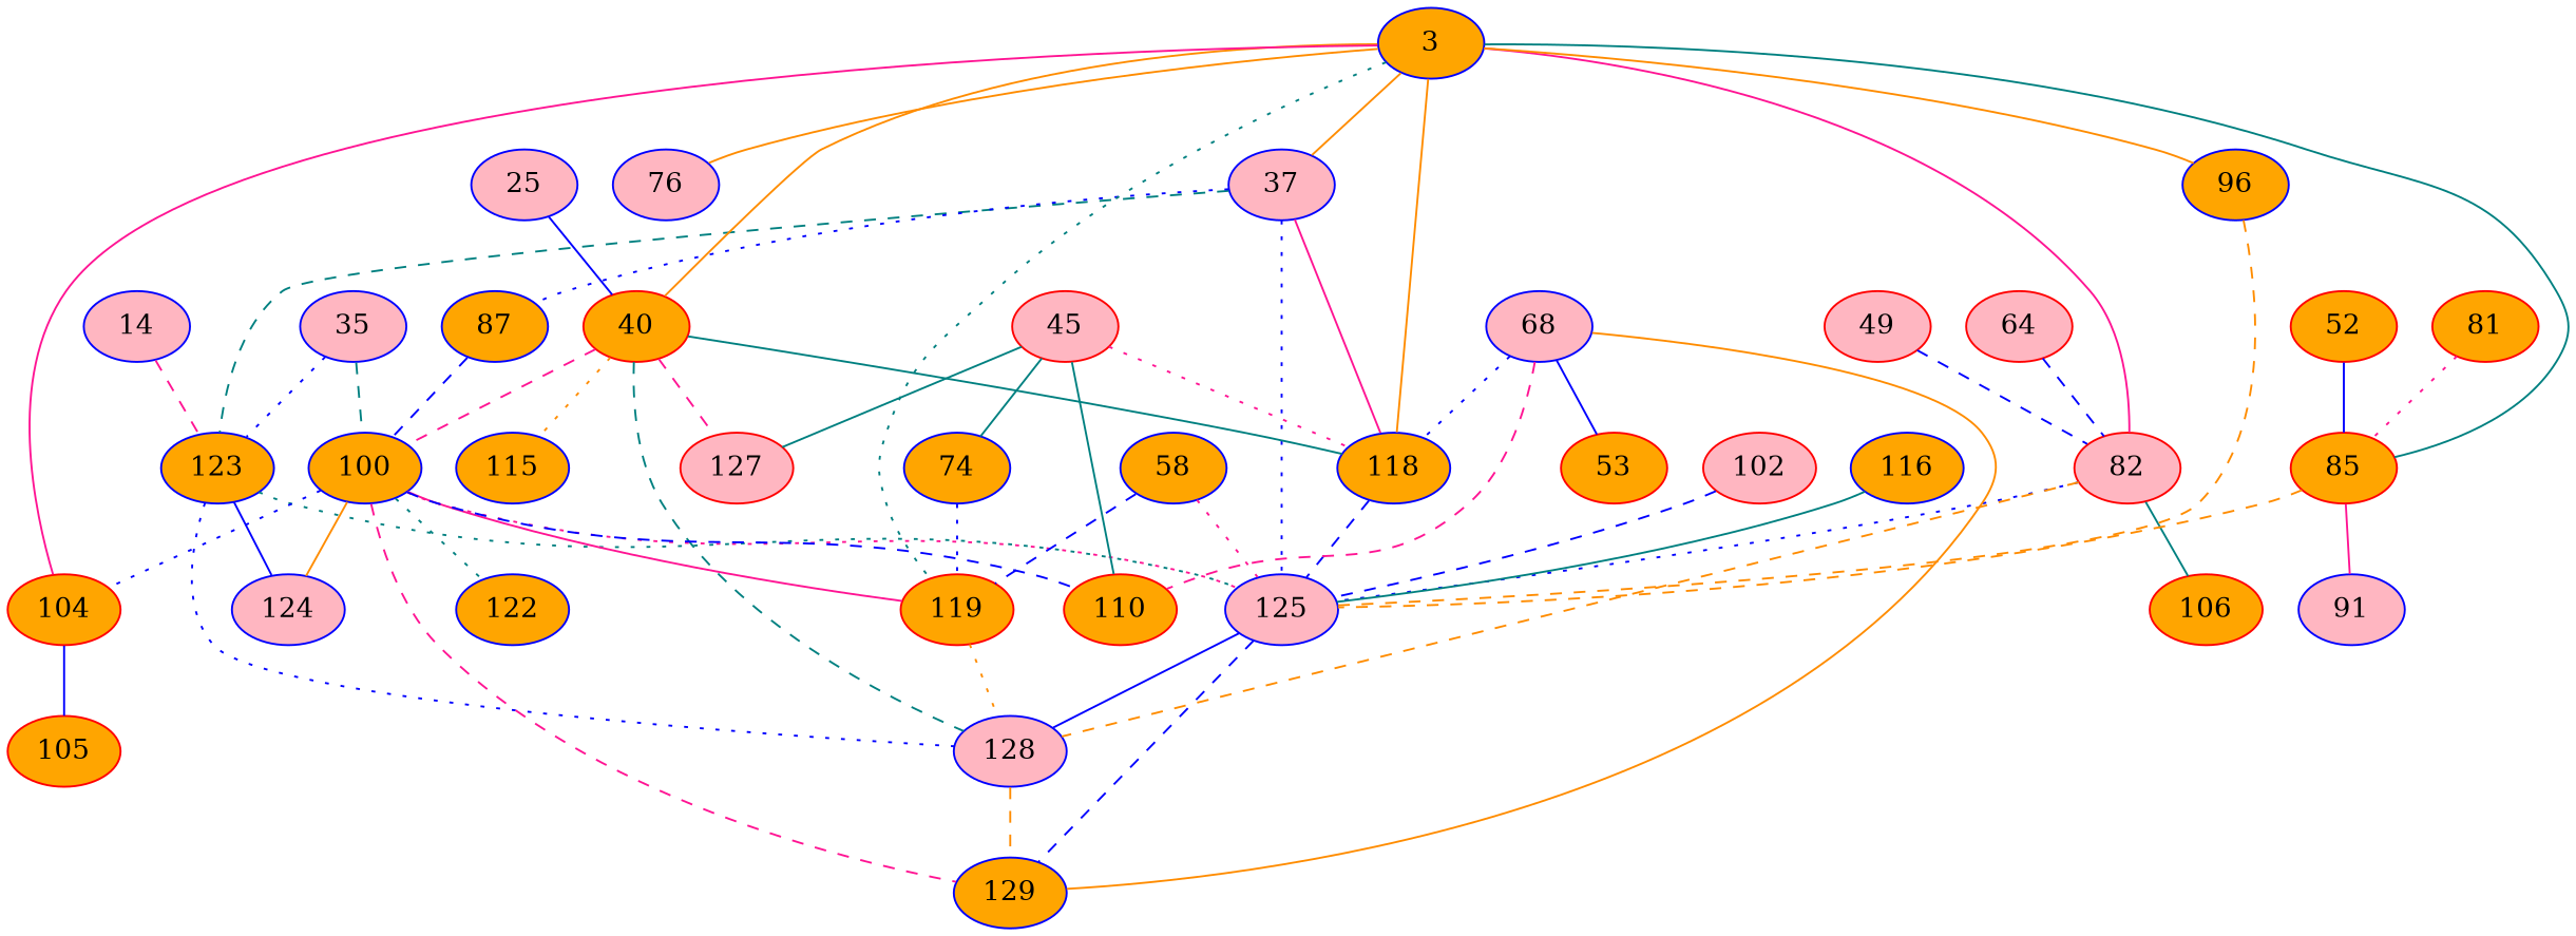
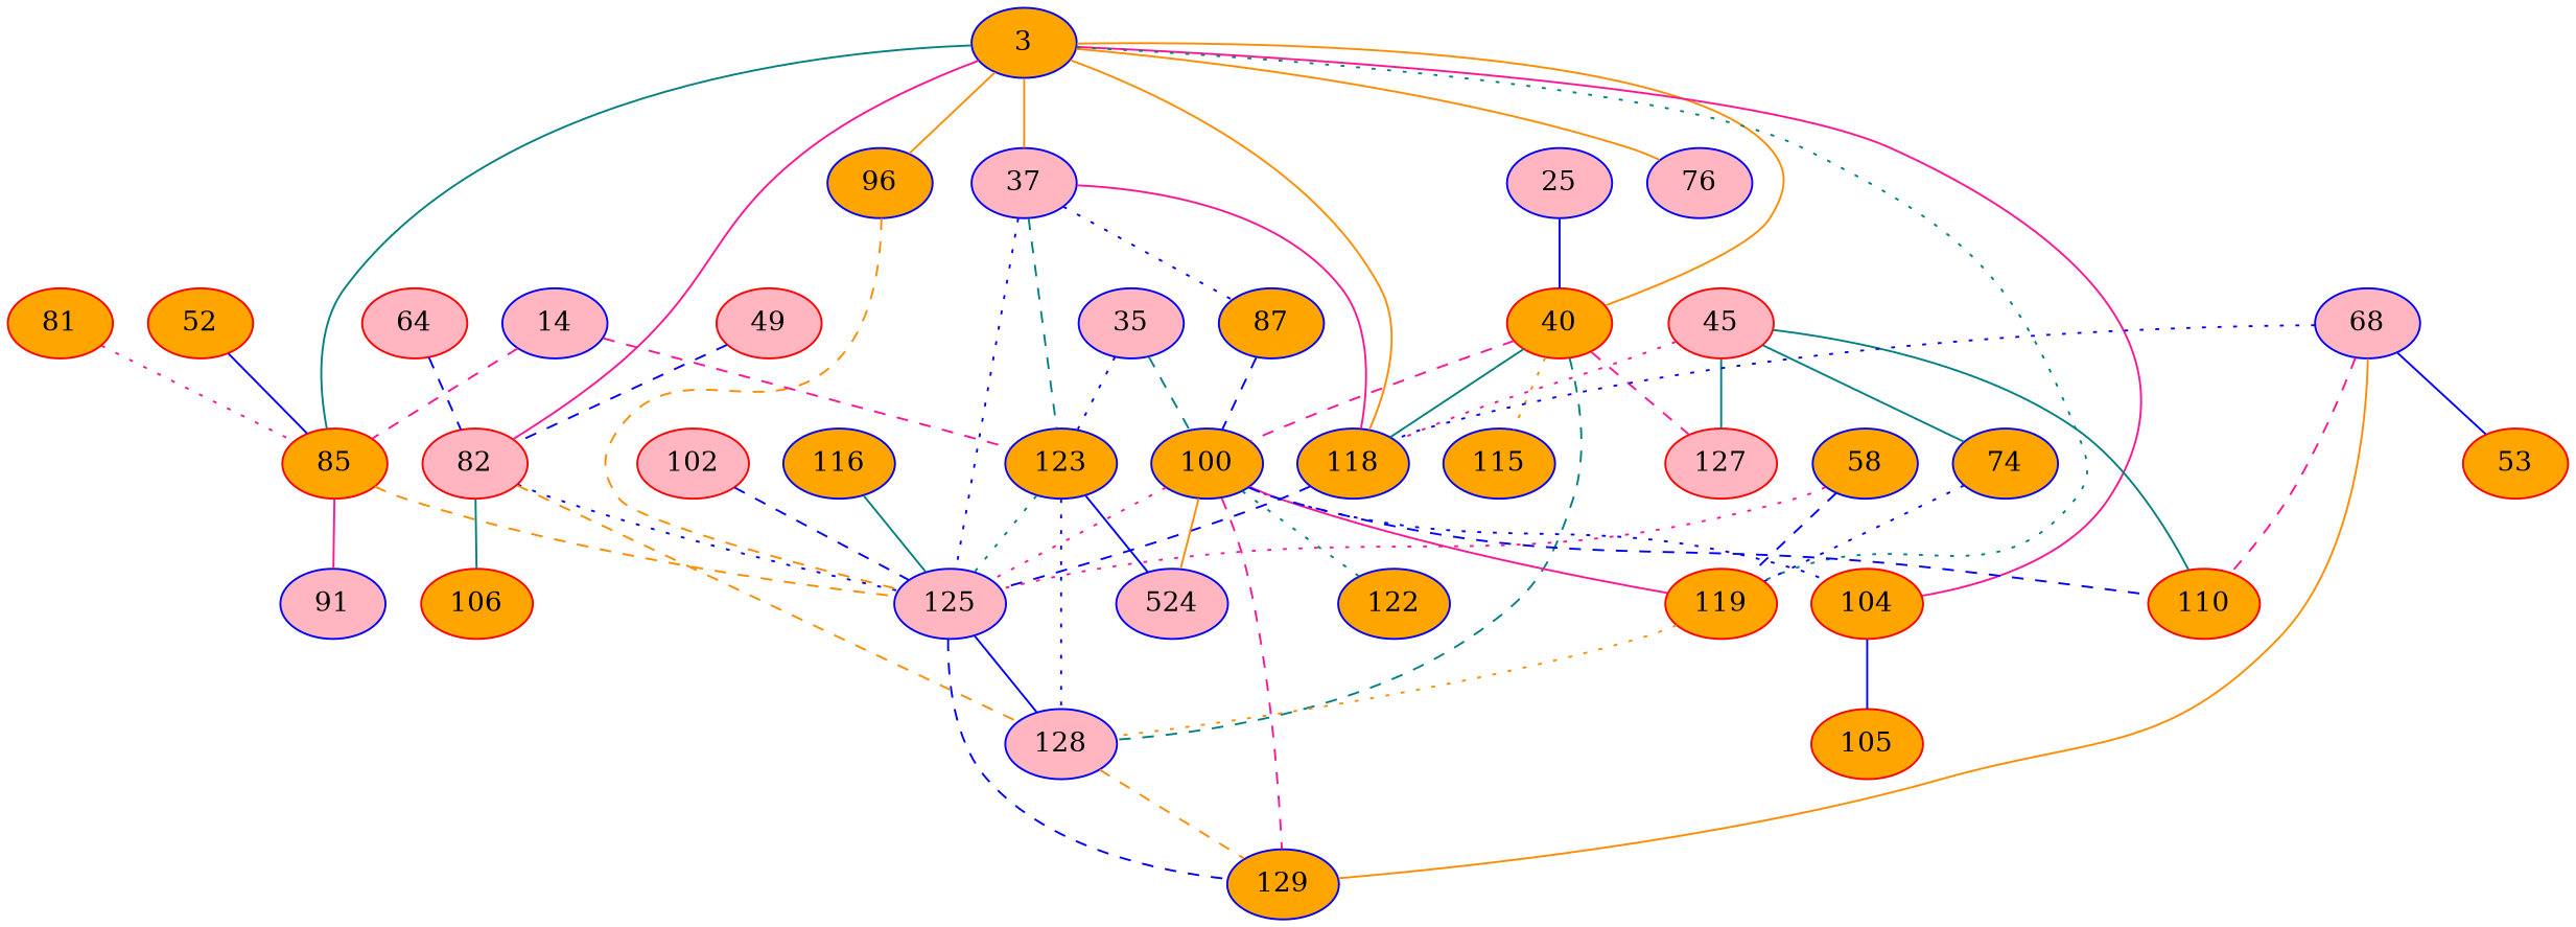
  graph {
    node [color=blue fillcolor=orange style=filled]
    edge [color=blue style=solid]
    37 [fillcolor=lightpink super="+22+1"]
    118 [super="+83+95"]
    123 [super="+43+111+50"]
    87 [super="+60"]
    125 [fillcolor=lightpink super="+78+80+103+101+120"]
    3
    40 [color=red super="+5"]
    76 [fillcolor=lightpink]
    82 [color=red fillcolor=lightpink super="+8+17"]
    85 [color=red super="+16"]
    96 [super="+88+92+94"]
    104 [color=red super="+99"]
    119 [color=red super="+7+26+109"]
    100 [super="+86+66+75"]
    115
    127 [color=red fillcolor=lightpink super="+65"]
    128 [fillcolor=lightpink super="+112+114"]
    106 [color=red]
    91 [fillcolor=lightpink]
    105 [color=red]
    14 [fillcolor=lightpink]
-   124 [fillcolor=lightpink]
+   124 [fillcolor=lightpink label=524]
    25 [fillcolor=lightpink]
    35 [fillcolor=lightpink super="+15"]
    110 [color=red super="+73+107"]
    129 [super="+126"]
    122
    45 [color=red fillcolor=lightpink super="+34"]
    74
    n30 [fillcolor=lightpink label=68 super="+38"]
    53 [color=red]
    49 [color=red fillcolor=lightpink]
    52 [color=red]
    58
    64 [color=red fillcolor=lightpink]
    81 [color=red]
    102 [color=red fillcolor=lightpink]
    116
    37 -- 118 [color=deeppink weight=2]
    37 -- 123 [color=teal style=dashed weight=3]
    37 -- 87 [style=dotted]
    37 -- 125 [style=dotted weight=2]
    118 -- 125 [style=dashed weight=3]
    123 -- 125 [color=teal style=dotted weight=4]
    123 -- 128 [style=dotted]
    123 -- 124
    87 -- 100 [style=dashed]
    125 -- 128 [weight=2]
    125 -- 129 [style=dashed]
    3 -- 37 [color=darkorange]
    3 -- 118 [color=darkorange]
    3 -- 40 [color=darkorange]
    3 -- 76 [color=darkorange]
    3 -- 82 [color=deeppink weight=2]
    3 -- 85 [color=teal weight=2]
    3 -- 96 [color=darkorange]
    3 -- 104 [color=deeppink]
    3 -- 119 [color=teal style=dotted]
    40 -- 118 [color=teal]
    40 -- 100 [color=deeppink style=dashed weight=3]
    40 -- 115 [color=darkorange style=dotted]
    40 -- 127 [color=deeppink style=dashed]
    40 -- 128 [color=teal style=dashed]
    82 -- 125 [style=dotted weight=3]
    82 -- 128 [color=darkorange style=dashed weight=2]
    82 -- 106 [color=teal]
    85 -- 125 [color=darkorange style=dashed weight=4]
    85 -- 91 [color=deeppink]
    96 -- 125 [color=darkorange style=dashed]
    104 -- 105
    119 -- 128 [color=darkorange style=dotted weight=2]
    100 -- 125 [color=deeppink style=dotted weight=5]
    100 -- 104 [style=dotted weight=2]
    100 -- 119 [color=deeppink weight=2]
    100 -- 124 [color=darkorange]
    100 -- 110 [style=dashed]
    100 -- 129 [color=deeppink style=dashed weight=2]
    100 -- 122 [color=teal style=dotted]
    128 -- 129 [color=darkorange style=dashed]
    14 -- 123 [color=deeppink style=dashed]
+   14 -- 85 [color=deeppink style=dashed]
    25 -- 40
    35 -- 123 [style=dotted]
    35 -- 100 [color=teal style=dashed]
    45 -- 118 [color=deeppink style=dotted weight=2]
    45 -- 127 [color=teal]
    45 -- 110 [color=teal]
    45 -- 74 [color=teal]
    74 -- 119 [style=dotted]
    n30 -- 118 [style=dotted]
    n30 -- 110 [color=deeppink style=dashed weight=2]
    n30 -- 129 [color=darkorange]
    n30 -- 53
    49 -- 82 [style=dashed]
    52 -- 85
    58 -- 125 [color=deeppink style=dotted]
    58 -- 119 [style=dashed]
    64 -- 82 [style=dashed]
    81 -- 85 [color=deeppink style=dotted]
    102 -- 125 [style=dashed]
    116 -- 125 [color=teal]
  }
